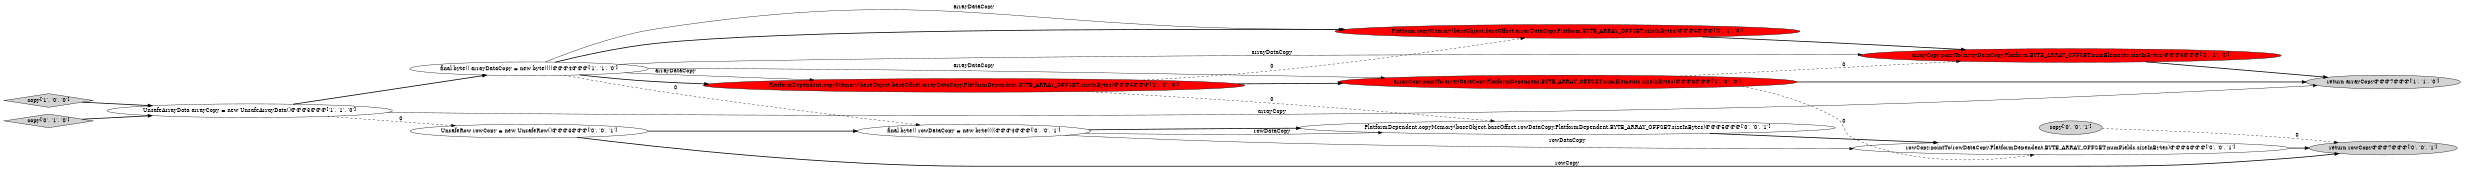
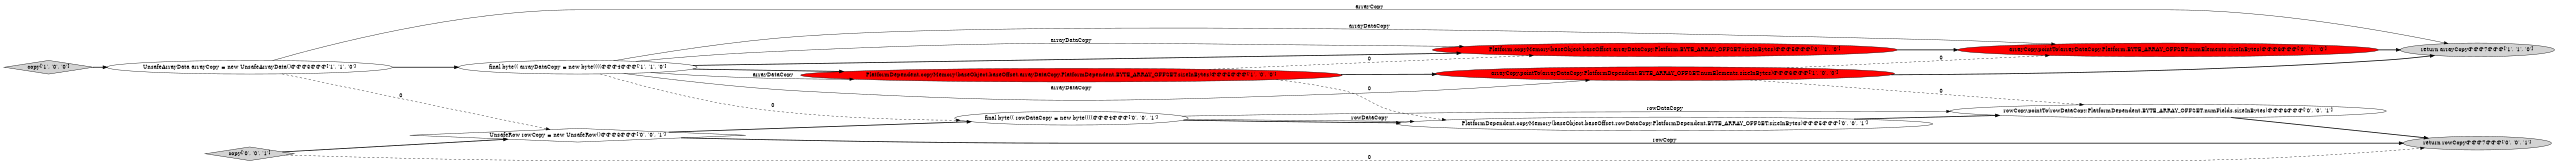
  digraph {
    rankdir=LR
    node [fillcolor=white shape=ellipse style=filled]
    edge [style=bold]
    n1 [fillcolor=red label="arrayCopy.pointTo(arrayDataCopy,PlatformDependent.BYTE_ARRAY_OFFSET,numElements,sizeInBytes)@@@6@@@['1', '0', '0']"]
    n2 [fillcolor=red label="arrayCopy.pointTo(arrayDataCopy,Platform.BYTE_ARRAY_OFFSET,numElements,sizeInBytes)@@@6@@@['0', '1', '0']"]
    n3 [label="rowCopy.pointTo(rowDataCopy,PlatformDependent.BYTE_ARRAY_OFFSET,numFields,sizeInBytes)@@@6@@@['0', '0', '1']"]
    n4 [fillcolor=lightgray label="return arrayCopy@@@7@@@['1', '1', '0']"]
    n5 [fillcolor=lightgray label="return rowCopy@@@7@@@['0', '0', '1']"]
    n6 [label="UnsafeArrayData arrayCopy = new UnsafeArrayData()@@@3@@@['1', '1', '0']"]
    n7 [label="final byte(( arrayDataCopy = new byte((((@@@4@@@['1', '1', '0']"]
-   n8 [label="UnsafeRow rowCopy = new UnsafeRow()@@@3@@@['0', '0', '1']"]
+   n8 [label="UnsafeRow rowCopy = new UnsafeRow()@@@3@@@['0', '0', '1']" shape=diamond]
    n9 [label="final byte(( rowDataCopy = new byte((((@@@4@@@['0', '0', '1']"]
    n10 [fillcolor=red label="Platform.copyMemory(baseObject,baseOffset,arrayDataCopy,Platform.BYTE_ARRAY_OFFSET,sizeInBytes)@@@5@@@['0', '1', '0']"]
    n11 [fillcolor=red label="PlatformDependent.copyMemory(baseObject,baseOffset,arrayDataCopy,PlatformDependent.BYTE_ARRAY_OFFSET,sizeInBytes)@@@5@@@['1', '0', '0']"]
    n12 [label="PlatformDependent.copyMemory(baseObject,baseOffset,rowDataCopy,PlatformDependent.BYTE_ARRAY_OFFSET,sizeInBytes)@@@5@@@['0', '0', '1']"]
-   n13 [fillcolor=lightgray label="copy['0', '0', '1']"]
+   n13 [fillcolor=lightgray label="copy['0', '0', '1']" shape=diamond]
    n14 [fillcolor=lightgray label="copy['1', '0', '0']" shape=diamond]
-   n15 [fillcolor=lightgray label="copy['0', '1', '0']" shape=diamond]
    n1 -> n2 [label=0 style=dashed]
    n1 -> n3 [label=0 style=dashed]
    n1 -> n4
    n2 -> n4
    n3 -> n5
    n6 -> n4 [label=arrayCopy style=solid]
    n6 -> n7
    n6 -> n8 [label=0 style=dashed]
    n7 -> n1 [label=arrayDataCopy style=solid]
    n7 -> n2 [label=arrayDataCopy style=solid]
    n7 -> n9 [label=0 style=dashed]
    n7 -> n10 [label=arrayDataCopy style=solid]
    n7 -> n10
    n7 -> n11
    n7 -> n11 [label=arrayDataCopy style=solid]
    n8 -> n5 [label=rowCopy]
    n8 -> n9
    n9 -> n3 [label=rowDataCopy style=solid]
    n9 -> n12 [label=rowDataCopy style=solid]
    n9 -> n12
    n10 -> n2
    n11 -> n1
    n11 -> n10 [label=0 style=dashed]
    n11 -> n12 [label=0 style=dashed]
    n12 -> n3
    n13 -> n5 [label=0 style=dashed]
+   n13 -> n8
    n14 -> n6
-   n15 -> n6
  }
